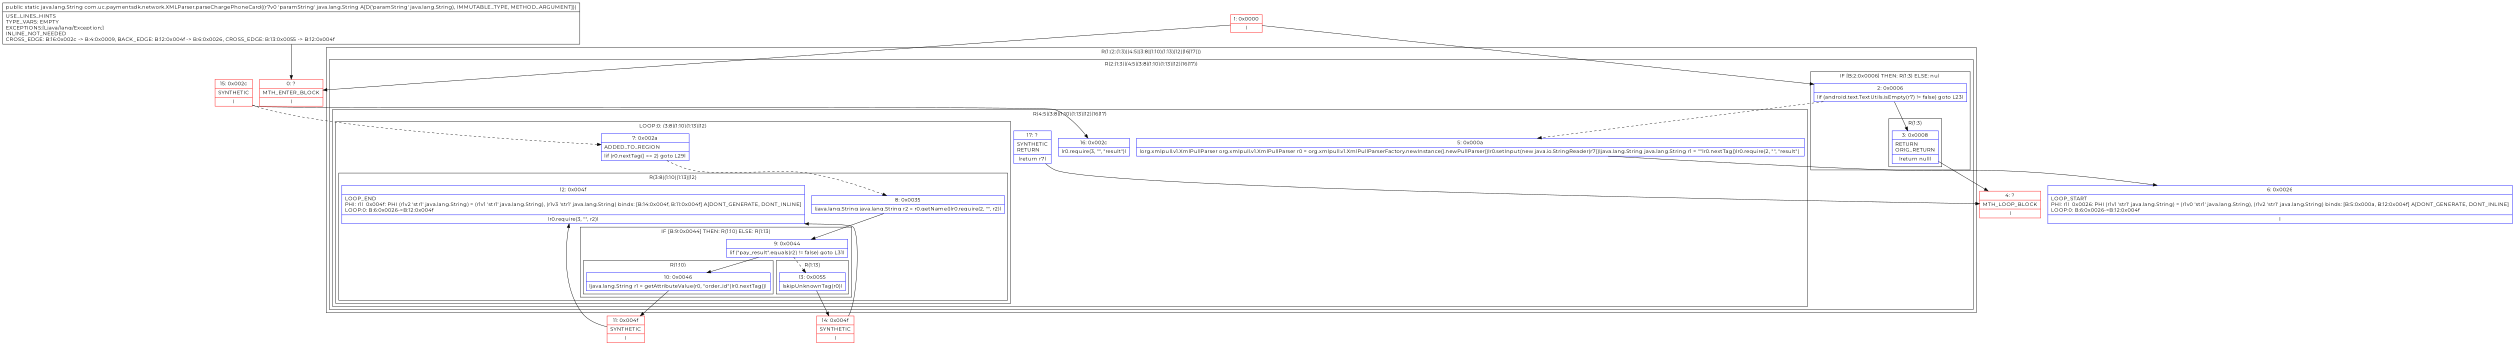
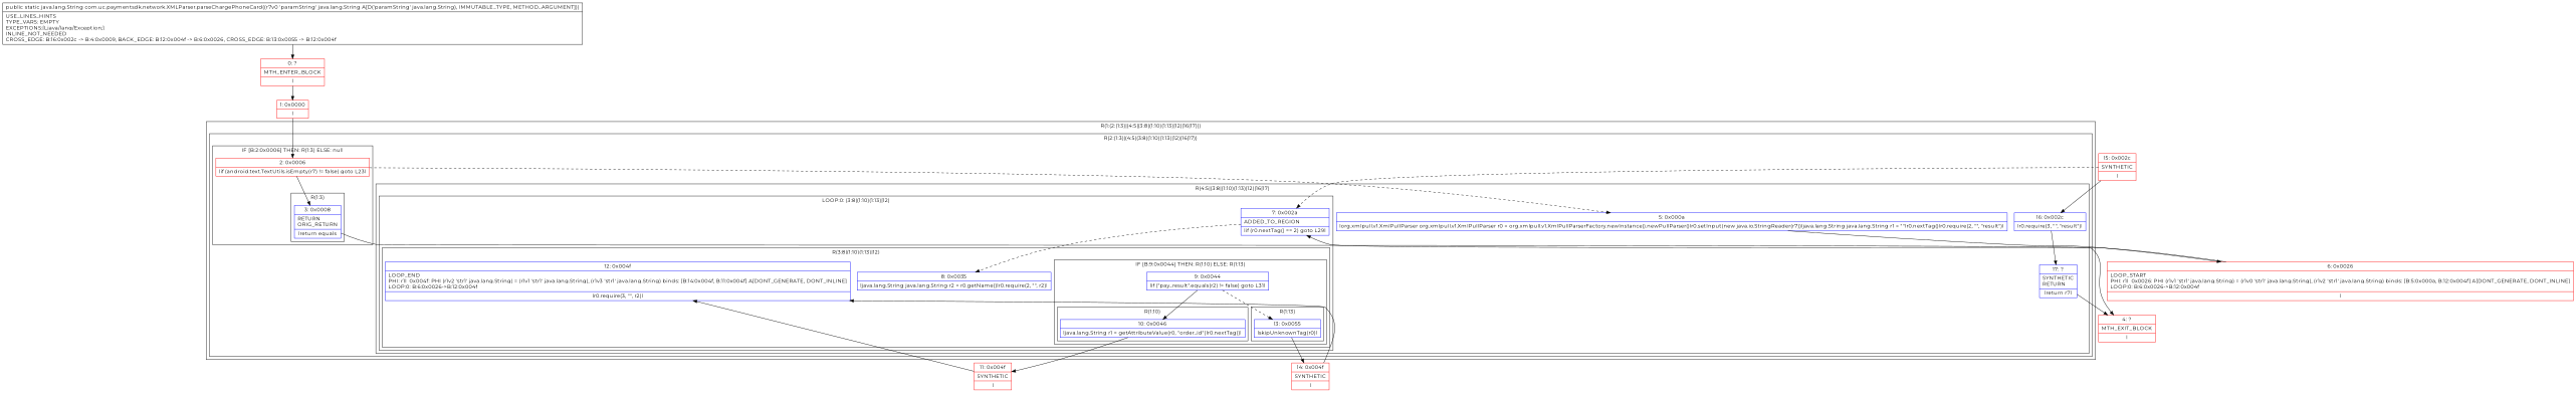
  digraph {
    fontname=Montserrat
    node [color=blue fontname=Montserrat shape=record]
    edge [fontname=Montserrat]
-   n1 [label="{3\:\ 0x0008|RETURN\lORIG_RETURN\l|lreturn nulll}"]
-   n2 [label="{2\:\ 0x0006|lif (android.text.TextUtils.isEmpty(r7) != false) goto L23l}"]
+   n1 [label="{3\:\ 0x0008|RETURN\lORIG_RETURN\l|lreturn equals}"]
+   n2 [color=red label="{2\:\ 0x0006|lif (android.text.TextUtils.isEmpty(r7) != false) goto L23l}"]
    n3 [label="{10\:\ 0x0046|ljava.lang.String r1 = getAttributeValue(r0, \"order_id\")lr0.nextTag()l}"]
    n4 [label="{13\:\ 0x0055|lskipUnknownTag(r0)l}"]
    n5 [label="{9\:\ 0x0044|lif (\"pay_result\".equals(r2) != false) goto L31l}"]
    n6 [label="{8\:\ 0x0035|ljava.lang.String java.lang.String r2 = r0.getName()lr0.require(2, \"\", r2)l}"]
    n7 [label="{12\:\ 0x004f|LOOP_END\lPHI: r1l  0x004f: PHI (r1v2 'str1' java.lang.String) = (r1v1 'str1' java.lang.String), (r1v3 'str1' java.lang.String) binds: [B:14:0x004f, B:11:0x004f] A[DONT_GENERATE, DONT_INLINE]\lLOOP:0: B:6:0x0026\-\>B:12:0x004f\l|lr0.require(3, \"\", r2)l}"]
    n8 [label="{7\:\ 0x002a|ADDED_TO_REGION\l|lif (r0.nextTag() == 2) goto L29l}"]
    n9 [label="{5\:\ 0x000a|lorg.xmlpull.v1.XmlPullParser org.xmlpull.v1.XmlPullParser r0 = org.xmlpull.v1.XmlPullParserFactory.newInstance().newPullParser()lr0.setInput(new java.io.StringReader(r7))ljava.lang.String java.lang.String r1 = \"\"lr0.nextTag()lr0.require(2, \"\", \"result\")l}"]
    n10 [label="{16\:\ 0x002c|lr0.require(3, \"\", \"result\")l}"]
    n11 [label="{17\:\ ?|SYNTHETIC\lRETURN\l|lreturn r7l}"]
-   n12 [color=red label="{4\:\ ?|MTH_LOOP_BLOCK\l|l}"]
+   n12 [color=red label="{4\:\ ?|MTH_EXIT_BLOCK\l|l}"]
    n13 [color=red label="{11\:\ 0x004f|SYNTHETIC\l|l}"]
    n14 [color=red label="{14\:\ 0x004f|SYNTHETIC\l|l}"]
-   n15 [label="{6\:\ 0x0026|LOOP_START\lPHI: r1l  0x0026: PHI (r1v1 'str1' java.lang.String) = (r1v0 'str1' java.lang.String), (r1v2 'str1' java.lang.String) binds: [B:5:0x000a, B:12:0x004f] A[DONT_GENERATE, DONT_INLINE]\lLOOP:0: B:6:0x0026\-\>B:12:0x004f\l|l}"]
+   n15 [color=red label="{6\:\ 0x0026|LOOP_START\lPHI: r1l  0x0026: PHI (r1v1 'str1' java.lang.String) = (r1v0 'str1' java.lang.String), (r1v2 'str1' java.lang.String) binds: [B:5:0x000a, B:12:0x004f] A[DONT_GENERATE, DONT_INLINE]\lLOOP:0: B:6:0x0026\-\>B:12:0x004f\l|l}"]
    n16 [color=red label="{15\:\ 0x002c|SYNTHETIC\l|l}"]
    n17 [color=red label="{0\:\ ?|MTH_ENTER_BLOCK\l|l}"]
    n18 [color=red label="{1\:\ 0x0000|l}"]
    n19 [label="{public static java.lang.String com.uc.paymentsdk.network.XMLParser.parseChargePhoneCard((r7v0 'paramString' java.lang.String A[D('paramString' java.lang.String), IMMUTABLE_TYPE, METHOD_ARGUMENT]))  | USE_LINES_HINTS\lTYPE_VARS: EMPTY\lEXCEPTIONS:[Ljava\/lang\/Exception;]\lINLINE_NOT_NEEDED\lCROSS_EDGE: B:16:0x002c \-\> B:4:0x0009, BACK_EDGE: B:12:0x004f \-\> B:6:0x0026, CROSS_EDGE: B:13:0x0055 \-\> B:12:0x004f\l}" color=""]
    subgraph cluster_1 {
      label="R(1:(2:(1:3)|(4:5|(3:8|(1:10)(1:13)|12)|16|17)))"
      subgraph cluster_2 {
        label="R(2:(1:3)|(4:5|(3:8|(1:10)(1:13)|12)|16|17))"
        subgraph cluster_3 {
          label="IF [B:2:0x0006] THEN: R(1:3) ELSE: null"
          n2
          subgraph cluster_4 {
            label="R(1:3)"
            n1
          }
        }
        subgraph cluster_5 {
          label="R(4:5|(3:8|(1:10)(1:13)|12)|16|17)"
          n9
          n10
          n11
          subgraph cluster_6 {
            label="LOOP:0: (3:8|(1:10)(1:13)|12)"
            n8
            subgraph cluster_7 {
              label="R(3:8|(1:10)(1:13)|12)"
              n6
              n7
              subgraph cluster_8 {
                label="IF [B:9:0x0044] THEN: R(1:10) ELSE: R(1:13)"
                n5
                subgraph cluster_9 {
                  label="R(1:10)"
                  n3
                }
                subgraph cluster_10 {
                  label="R(1:13)"
                  n4
                }
              }
            }
          }
        }
      }
    }
    n1 -> n12
    n2 -> n1
    n2 -> n9 [style=dashed]
    n3 -> n13
    n4 -> n14
    n5 -> n3
    n5 -> n4 [style=dashed]
-   n6 -> n5
    n8 -> n6 [style=dashed]
    n9 -> n15
+   n10 -> n11
    n11 -> n12
    n13 -> n7
    n14 -> n7
+   n15 -> n8
    n16 -> n8 [style=dashed]
    n16 -> n10
-   n18 -> n17
+   n17 -> n18
    n18 -> n2
    n19 -> n17
  }
